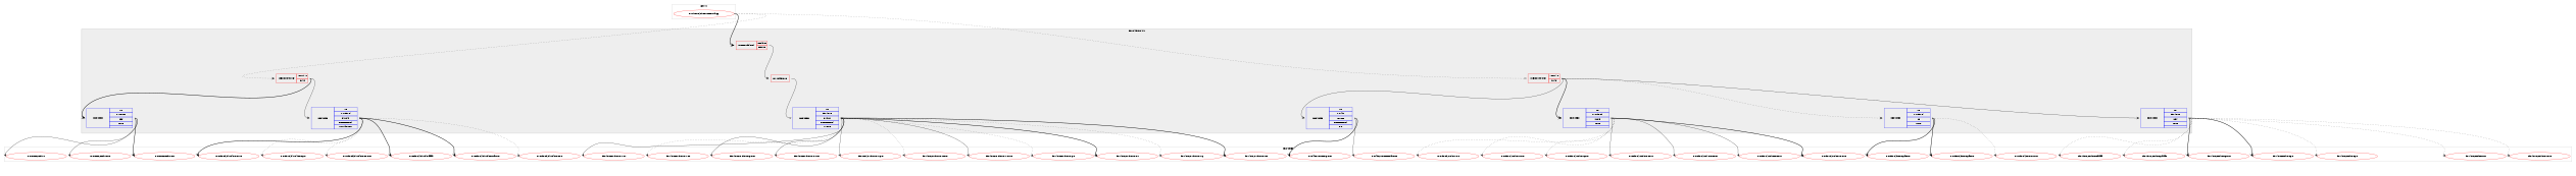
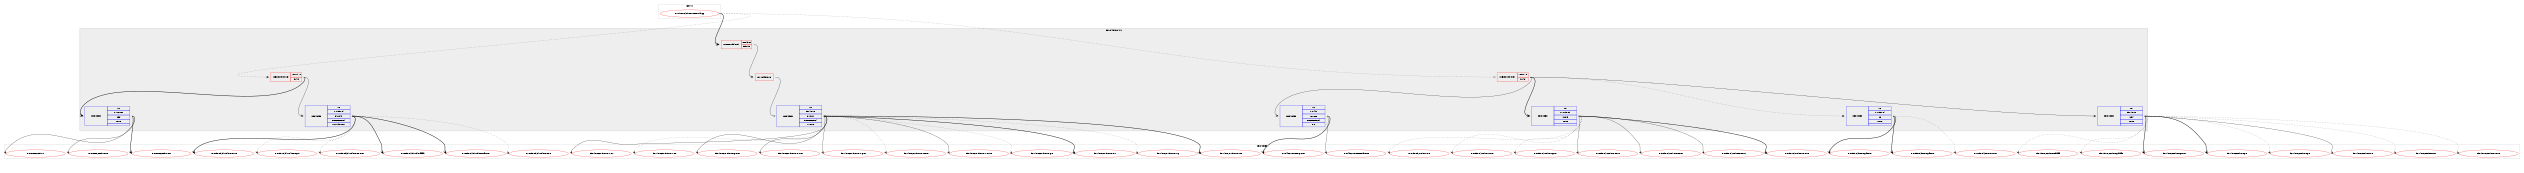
  digraph {
    compound=true
    concentrate=true
    fontname=Helvetica
    fontsize=10
    newrank=true
    rankdir=TB
    ranksep=1.5
    node [color=red fontname=Helvetica fontsize=10]
    edge [arrowhead=vee headport=w style=dotted tailport=e weight=100]
    n1 [label="sys-kernel/ck-sources-4.9.66" width=4]
    n2 [color=blue label=<<TABLE BORDER="0" CELLBORDER="1" CELLSPACING="0" CELLPADDING="4" WIDTH="220"><TR><TD ROWSPAN="6" CELLPADDING="30">pack_dep</TD></TR><TR><TD WIDTH="110">no</TD></TR><TR><TD>sys-apps</TD></TR><TR><TD>sed</TD></TR><TR><TD>none</TD></TR><TR><TD></TD></TR></TABLE>> shape=none]
    n3 [color=blue label=<<TABLE BORDER="0" CELLBORDER="1" CELLSPACING="0" CELLPADDING="4" WIDTH="220"><TR><TD ROWSPAN="6" CELLPADDING="30">pack_dep</TD></TR><TR><TD WIDTH="110">no</TD></TR><TR><TD>sys-devel</TD></TR><TR><TD>binutils</TD></TR><TR><TD>greaterequal</TD></TR><TR><TD>2.11.90.0.31</TD></TR></TABLE>> shape=none]
    n4 [label=<<TABLE BORDER="0" CELLBORDER="1" CELLSPACING="0" CELLPADDING="4"><TR><TD ROWSPAN="3" CELLPADDING="10">use_conditional</TD></TR><TR><TD>negative</TD></TR><TR><TD>build</TD></TR></TABLE>> shape=none]
    n5 [color=blue label=<<TABLE BORDER="0" CELLBORDER="1" CELLSPACING="0" CELLPADDING="4" WIDTH="220"><TR><TD ROWSPAN="6" CELLPADDING="30">pack_dep</TD></TR><TR><TD WIDTH="110">no</TD></TR><TR><TD>dev-lang</TD></TR><TR><TD>python</TD></TR><TR><TD>greaterequal</TD></TR><TR><TD>2.7.5-r2</TD></TR></TABLE>> shape=none]
    n6 [label=<<TABLE BORDER="0" CELLBORDER="1" CELLSPACING="0" CELLPADDING="4"><TR><TD CELLPADDING="10">any_of_group</TD></TR></TABLE>> shape=none]
    n7 [label=<<TABLE BORDER="0" CELLBORDER="1" CELLSPACING="0" CELLPADDING="4"><TR><TD ROWSPAN="3" CELLPADDING="10">use_conditional</TD></TR><TR><TD>positive</TD></TR><TR><TD>deblob</TD></TR></TABLE>> shape=none]
    n8 [color=blue label=<<TABLE BORDER="0" CELLBORDER="1" CELLSPACING="0" CELLPADDING="4" WIDTH="220"><TR><TD ROWSPAN="6" CELLPADDING="30">pack_dep</TD></TR><TR><TD WIDTH="110">no</TD></TR><TR><TD>sys-libs</TD></TR><TR><TD>ncurses</TD></TR><TR><TD>greaterequal</TD></TR><TR><TD>5.2</TD></TR></TABLE>> shape=none]
    n9 [color=blue label=<<TABLE BORDER="0" CELLBORDER="1" CELLSPACING="0" CELLPADDING="4" WIDTH="220"><TR><TD ROWSPAN="6" CELLPADDING="30">pack_dep</TD></TR><TR><TD WIDTH="110">no</TD></TR><TR><TD>sys-devel</TD></TR><TR><TD>make</TD></TR><TR><TD>none</TD></TR><TR><TD></TD></TR></TABLE>> shape=none]
    n10 [color=blue label=<<TABLE BORDER="0" CELLBORDER="1" CELLSPACING="0" CELLPADDING="4" WIDTH="220"><TR><TD ROWSPAN="6" CELLPADDING="30">pack_dep</TD></TR><TR><TD WIDTH="110">no</TD></TR><TR><TD>sys-devel</TD></TR><TR><TD>bc</TD></TR><TR><TD>none</TD></TR><TR><TD></TD></TR></TABLE>> shape=none]
    n11 [color=blue label=<<TABLE BORDER="0" CELLBORDER="1" CELLSPACING="0" CELLPADDING="4" WIDTH="220"><TR><TD ROWSPAN="6" CELLPADDING="30">pack_dep</TD></TR><TR><TD WIDTH="110">no</TD></TR><TR><TD>dev-lang</TD></TR><TR><TD>perl</TD></TR><TR><TD>none</TD></TR><TR><TD></TD></TR></TABLE>> shape=none]
    n12 [label=<<TABLE BORDER="0" CELLBORDER="1" CELLSPACING="0" CELLPADDING="4"><TR><TD ROWSPAN="3" CELLPADDING="10">use_conditional</TD></TR><TR><TD>negative</TD></TR><TR><TD>build</TD></TR></TABLE>> shape=none]
    n13 [label="sys-apps/sed-4.2.2" width=4]
    n14 [label="sys-apps/sed-4.3-r1" width=4]
    n15 [label="sys-apps/sed-4.4" width=4]
    n16 [label="sys-devel/binutils-2.25.1-r1" width=4]
    n17 [label="sys-devel/binutils-2.26.1" width=4]
    n18 [label="sys-devel/binutils-2.27-r1" width=4]
    n19 [label="sys-devel/binutils-2.28.1" width=4]
    n20 [label="sys-devel/binutils-2.29.1-r1" width=4]
    n21 [label="sys-devel/binutils-9999" width=4]
    n22 [label="dev-lang/python-2.7.12" width=4]
    n23 [label="dev-lang/python-2.7.14" width=4]
    n24 [label="dev-lang/python-3.4.5" width=4]
    n25 [label="dev-lang/python-3.4.6" width=4]
    n26 [label="dev-lang/python-3.5.4" width=4]
    n27 [label="dev-lang/python-3.6.3" width=4]
    n28 [label="dev-lang/python-2.7.14-r1" width=4]
    n29 [label="dev-lang/python-3.4.5-r1" width=4]
-   n30 [label="dev-perl/python-3.4.6-r1" width=4]
+   n30 [label="dev-lang/python-3.4.6-r1" width=4]
    n31 [label="dev-lang/python-3.5.4-r1" width=4]
    n32 [label="dev-lang/python-3.6.3-r1" width=4]
    n33 [label="sys-libs/ncurses-5.9-r101" width=4]
    n34 [label="sys-libs/ncurses-6.0-r1" width=4]
    n35 [label="sys-devel/make-3.80-r4" width=4]
    n36 [label="sys-devel/make-3.81-r2" width=4]
    n37 [label="sys-devel/make-3.82-r4" width=4]
    n38 [label="sys-devel/make-4.6-r1" width=4]
    n39 [label="sys-devel/make-4.1-r1" width=4]
    n40 [label="sys-devel/make-4.2.1" width=4]
    n41 [label="sys-devel/make-4.2.1-r1" width=4]
    n42 [label="dev-lang/perl-5.24.1-r2" width=4]
    n43 [label="dev-lang/perl-5.24.2" width=4]
+   n44 [label="dev-lang/perl-5.24.3" width=4]
    n45 [label="dev-lang/perl-5.26.0" width=4]
    n46 [label="dev-lang/perl-5.26.1" width=4]
    n47 [label="dev-lang/perl-5.26.1-r1" width=4]
    n48 [label="dev-lang/perl-5.26.9993" width=4]
    n49 [label="dev-lang/perl-5.28.9999" width=4]
    n50 [label="sys-devel/bc-1.06.95-r1" width=4]
    n51 [label="sys-devel/bc-1.06.95-r2" width=4]
    n52 [label="sys-devel/bc-1.07.1-r1" width=4]
    subgraph cluster_1 {
      color=gray
      label=<<i>ebuild</i>>
      rank=same
      n1
    }
    subgraph cluster_2 {
      color=gray
      label=<<i>dependencies</i>>
      subgraph cluster_3 {
        color=gray
        fillcolor="#eeeeee"
        label=<<i>compile</i>>
        style=filled
        subgraph sub_4 {
          color=gray
          fillcolor="#eeeeee"
          label=<<i>compile</i>>
          style=filled
          n4
          subgraph sub_5 {
            color=gray
            fillcolor="#eeeeee"
            label=<<i>compile</i>>
            style=filled
            n2
          }
          subgraph sub_6 {
            color=gray
            fillcolor="#eeeeee"
            label=<<i>compile</i>>
            style=filled
            n3
          }
        }
        subgraph sub_7 {
          color=gray
          fillcolor="#eeeeee"
          label=<<i>compile</i>>
          style=filled
          n7
          subgraph sub_8 {
            color=gray
            fillcolor="#eeeeee"
            label=<<i>compile</i>>
            style=filled
            n6
            subgraph sub_9 {
              color=gray
              fillcolor="#eeeeee"
              label=<<i>compile</i>>
              style=filled
              n5
            }
          }
        }
      }
      subgraph cluster_10 {
        color=gray
        fillcolor="#eeeeee"
        label=<<i>run</i>>
        style=filled
        subgraph sub_11 {
          color=gray
          fillcolor="#eeeeee"
          label=<<i>run</i>>
          style=filled
          n12
          subgraph sub_12 {
            color=gray
            fillcolor="#eeeeee"
            label=<<i>run</i>>
            style=filled
            n8
          }
          subgraph sub_13 {
            color=gray
            fillcolor="#eeeeee"
            label=<<i>run</i>>
            style=filled
            n9
          }
          subgraph sub_14 {
            color=gray
            fillcolor="#eeeeee"
            label=<<i>run</i>>
            style=filled
            n10
          }
          subgraph sub_15 {
            color=gray
            fillcolor="#eeeeee"
            label=<<i>run</i>>
            style=filled
            n11
          }
        }
      }
      subgraph cluster_16 {
        color=gray
        fillcolor="#eeeeee"
        label=<<i>compile and run</i>>
        style=filled
      }
    }
    subgraph cluster_17 {
      color=gray
      label=<<i>candidates</i>>
      rank=same
      subgraph sub_18 {
        color=black
        label=<<i>candidates</i>>
        nodesep=1
        rank=same
        n13
        n14
        n15
      }
      subgraph sub_19 {
        color=black
        label=<<i>candidates</i>>
        nodesep=1
        rank=same
        n16
        n17
        n18
        n19
        n20
        n21
      }
      subgraph sub_20 {
        color=black
        label=<<i>candidates</i>>
        nodesep=1
        rank=same
        n22
        n23
        n24
        n25
        n26
        n27
        n28
        n29
        n30
        n31
        n32
      }
      subgraph sub_21 {
        color=black
        label=<<i>candidates</i>>
        nodesep=1
        rank=same
        n33
        n34
      }
      subgraph sub_22 {
        color=black
        label=<<i>candidates</i>>
        nodesep=1
        rank=same
        n35
        n36
        n37
        n38
        n39
        n40
        n41
      }
      subgraph sub_23 {
        color=black
        label=<<i>candidates</i>>
        nodesep=1
        rank=same
        n42
        n43
+       n44
        n45
        n46
        n47
        n48
        n49
      }
      subgraph sub_24 {
        color=black
        label=<<i>candidates</i>>
        nodesep=1
        rank=same
        n50
        n51
        n52
      }
    }
    n1 -> n4 [weight=20]
    n1 -> n7 [style=bold weight=20]
    n1 -> n12 [arrowhead=odot weight=20]
    n2 -> n13 [style=bold]
    n2 -> n14 [style=solid]
    n2 -> n15 [style=solid]
    n3 -> n16
    n3 -> n17
    n3 -> n18 [style=bold]
    n3 -> n19
    n3 -> n20 [style=bold]
    n3 -> n21 [style=bold]
    n4 -> n2 [style=bold weight=20]
    n4 -> n3 [style=solid weight=20]
    n5 -> n22
    n5 -> n23 [style=solid]
    n5 -> n24 [style=bold]
    n5 -> n25
    n5 -> n26 [style=bold]
    n5 -> n27
    n5 -> n28 [style=solid]
    n5 -> n29
    n5 -> n30 [style=solid]
    n5 -> n31 [style=solid]
    n5 -> n32 [style=solid]
    n6 -> n5 [arrowhead=oinv style=solid weight=20]
    n7 -> n6 [style=solid weight=20]
    n8 -> n33 [style=solid]
    n8 -> n34 [style=bold]
    n9 -> n35 [style=solid]
    n9 -> n36 [style=solid]
    n9 -> n37 [style=solid]
    n9 -> n38
    n9 -> n39
    n9 -> n40
    n9 -> n41 [style=bold]
    n10 -> n50 [style=bold]
    n10 -> n51 [style=bold]
    n10 -> n52
    n11 -> n42
    n11 -> n43
+   n11 -> n44 [style=solid]
    n11 -> n45
    n11 -> n46 [style=bold]
    n11 -> n47 [style=bold]
    n11 -> n48
    n11 -> n49
    n12 -> n8 [style=solid weight=20]
    n12 -> n9 [style=bold weight=20]
    n12 -> n10 [weight=20]
    n12 -> n11 [style=solid weight=20]
  }
